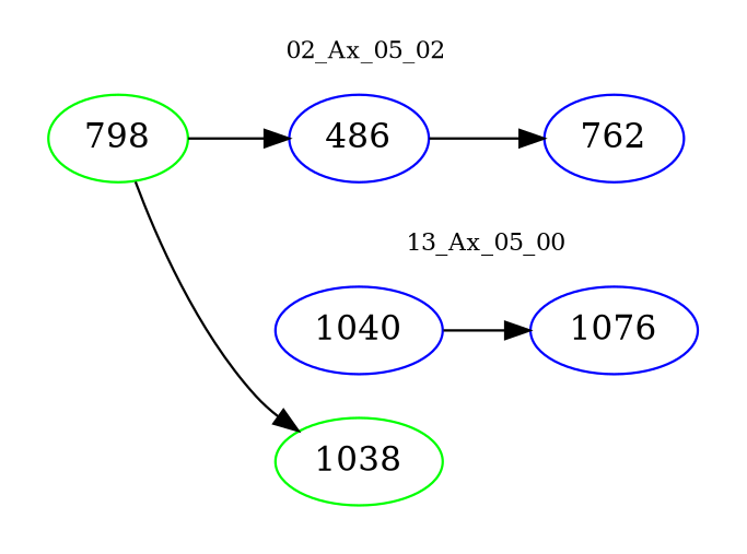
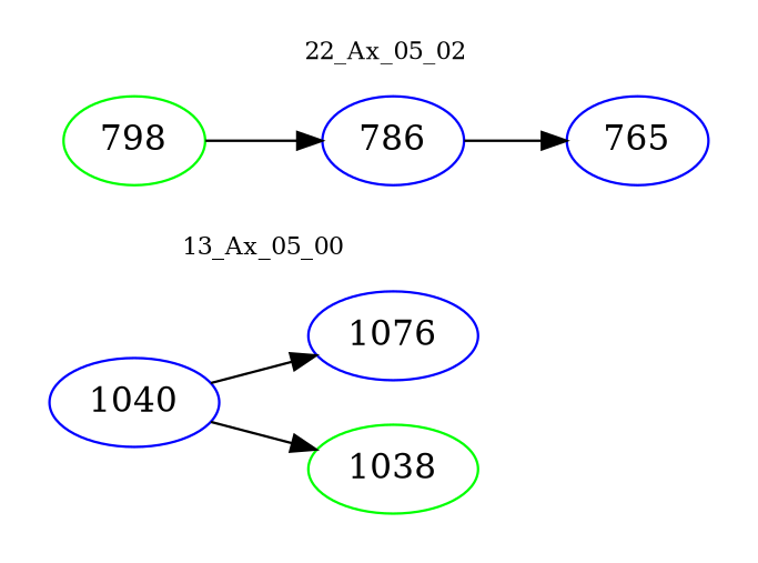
  digraph {
    rankdir=LR
    node [color=blue]
    edge [color=black]
    n1 [label=1040]
    n2 [color=green label=1038]
    n3 [label=1076]
-   n4 [label=486]
-   n5 [label=762]
+   n4 [label=786]
+   n5 [label=765]
    n6 [color=green label=798]
    subgraph cluster_1 {
      color=white
      fontsize=10
      label="13_Ax_05_00"
      n1
      n2
      n3
    }
    subgraph cluster_2 {
      color=white
      fontsize=10
-     label="02_Ax_05_02"
+     label="22_Ax_05_02"
      n4
      n5
      n6
    }
-   n6 -> n2
+   n1 -> n2
    n1 -> n3
    n4 -> n5
    n6 -> n4
  }
